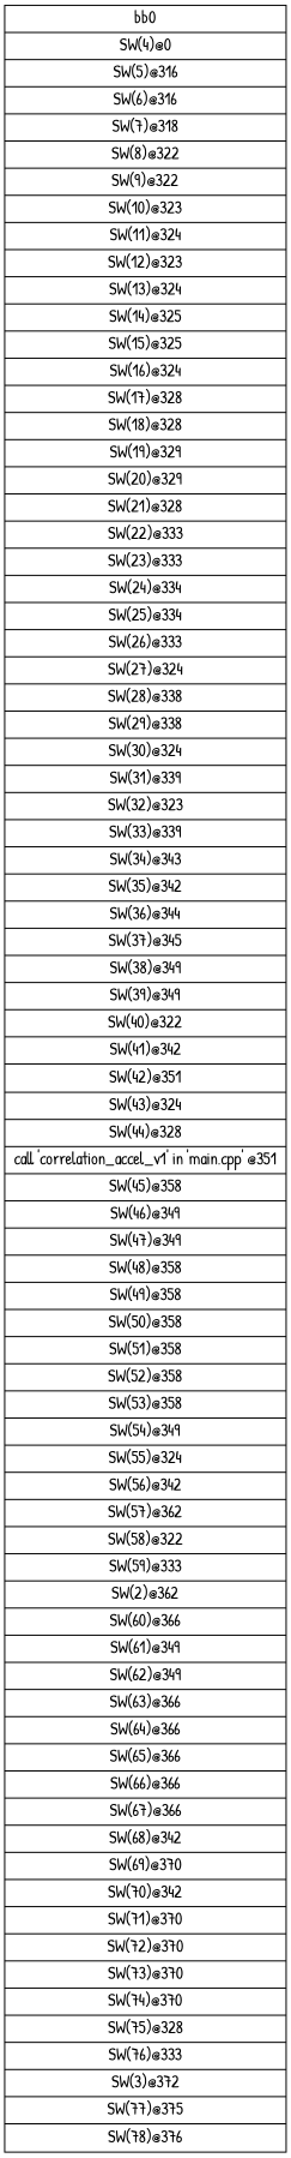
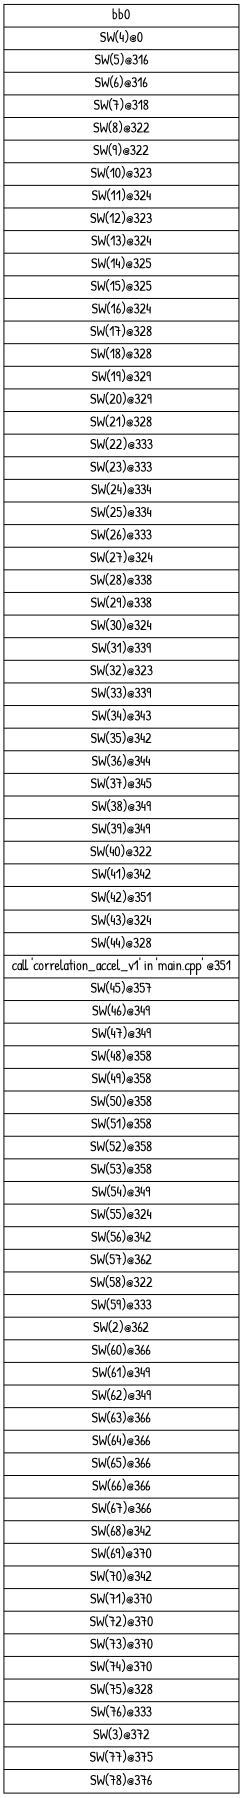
  digraph {
    fontname="Patrick Hand"
-   n1 [label="{bb0|<x0x2e4ef50>SW(4)@0\n|<x0x2e4f090>SW(5)@316\n|<x0x2e4f360>SW(6)@316\n|<x0x2e4f5a0>SW(7)@318\n|<x0x2e4f7b0>SW(8)@322\n|<x0x2e4f9e0>SW(9)@322\n|<x0x2e4fc10>SW(10)@323\n|<x0x2e4b920>SW(11)@324\n|<x0x2e4bb20>SW(12)@323\n|<x0x2e4bd50>SW(13)@324\n|<x0x2e4bf80>SW(14)@325\n|<x0x2e4c1d0>SW(15)@325\n|<x0x2e4c3e0>SW(16)@324\n|<x0x2e4c620>SW(17)@328\n|<x0x2e4c850>SW(18)@328\n|<x0x2e4ca80>SW(19)@329\n|<x0x2e4ccd0>SW(20)@329\n|<x0x2e4cee0>SW(21)@328\n|<x0x2e4d120>SW(22)@333\n|<x0x2e4d350>SW(23)@333\n|<x0x2e4d580>SW(24)@334\n|<x0x2e4d7d0>SW(25)@334\n|<x0x2e51260>SW(26)@333\n|<x0x2e514a0>SW(27)@324\n|<x0x2e516d0>SW(28)@338\n|<x0x2e518e0>SW(29)@338\n|<x0x2e51b00>SW(30)@324\n|<x0x2e51d30>SW(31)@339\n|<x0x2e51f40>SW(32)@323\n|<x0x2e52170>SW(33)@339\n|<x0x2e523a0>SW(34)@343\n|<x0x2e525f0>SW(35)@342\n|<x0x2e52840>SW(36)@344\n|<x0x2e52ab0>SW(37)@345\n|<x0x2e52d00>SW(38)@349\n|<x0x2e52f20>SW(39)@349\n|<x0x2e53300>SW(40)@322\n|<x0x2e534c0>SW(41)@342\n|<x0x2e53710>SW(42)@351\n|<x0x2e53930>SW(43)@324\n|<x0x2e53b60>SW(44)@328\n|<x0x2e481f0>call 'correlation_accel_v1' in 'main.cpp' @351\n|<x0x2e53db0>SW(45)@358\n|<x0x2e53fd0>SW(46)@349\n|<x0x2e54210>SW(47)@349\n|<x0x2e54440>SW(48)@358\n|<x0x2e54650>SW(49)@358\n|<x0x2e54860>SW(50)@358\n|<x0x2e54a70>SW(51)@358\n|<x0x2e54c80>SW(52)@358\n|<x0x2e54ee0>SW(53)@358\n|<x0x2e55100>SW(54)@349\n|<x0x2e55400>SW(55)@324\n|<x0x2e55570>SW(56)@342\n|<x0x2e557c0>SW(57)@362\n|<x0x2e559e0>SW(58)@322\n|<x0x2e55c10>SW(59)@333\n|<x0x2e4b800>SW(2)@362\n|<x0x2e55e60>SW(60)@366\n|<x0x2e56080>SW(61)@349\n|<x0x2e562c0>SW(62)@349\n|<x0x2e564f0>SW(63)@366\n|<x0x2e56700>SW(64)@366\n|<x0x2e56910>SW(65)@366\n|<x0x2e56b20>SW(66)@366\n|<x0x2e56d30>SW(67)@366\n|<x0x2e56f90>SW(68)@342\n|<x0x2e571e0>SW(69)@370\n|<x0x2e57400>SW(70)@342\n|<x0x2e57640>SW(71)@370\n|<x0x2e57850>SW(72)@370\n|<x0x2e57a60>SW(73)@370\n|<x0x2e57c70>SW(74)@370\n|<x0x2e57eb0>SW(75)@328\n|<x0x2e580e0>SW(76)@333\n|<x0x2e4b6f0>SW(3)@372\n|<x0x2e58330>SW(77)@375\n|<x0x2e58540>SW(78)@376\n}" shape=record fontname="Patrick Hand"]
+   n1 [label="{bb0|<x0x2e4ef50>SW(4)@0\n|<x0x2e4f090>SW(5)@316\n|<x0x2e4f360>SW(6)@316\n|<x0x2e4f5a0>SW(7)@318\n|<x0x2e4f7b0>SW(8)@322\n|<x0x2e4f9e0>SW(9)@322\n|<x0x2e4fc10>SW(10)@323\n|<x0x2e4b920>SW(11)@324\n|<x0x2e4bb20>SW(12)@323\n|<x0x2e4bd50>SW(13)@324\n|<x0x2e4bf80>SW(14)@325\n|<x0x2e4c1d0>SW(15)@325\n|<x0x2e4c3e0>SW(16)@324\n|<x0x2e4c620>SW(17)@328\n|<x0x2e4c850>SW(18)@328\n|<x0x2e4ca80>SW(19)@329\n|<x0x2e4ccd0>SW(20)@329\n|<x0x2e4cee0>SW(21)@328\n|<x0x2e4d120>SW(22)@333\n|<x0x2e4d350>SW(23)@333\n|<x0x2e4d580>SW(24)@334\n|<x0x2e4d7d0>SW(25)@334\n|<x0x2e51260>SW(26)@333\n|<x0x2e514a0>SW(27)@324\n|<x0x2e516d0>SW(28)@338\n|<x0x2e518e0>SW(29)@338\n|<x0x2e51b00>SW(30)@324\n|<x0x2e51d30>SW(31)@339\n|<x0x2e51f40>SW(32)@323\n|<x0x2e52170>SW(33)@339\n|<x0x2e523a0>SW(34)@343\n|<x0x2e525f0>SW(35)@342\n|<x0x2e52840>SW(36)@344\n|<x0x2e52ab0>SW(37)@345\n|<x0x2e52d00>SW(38)@349\n|<x0x2e52f20>SW(39)@349\n|<x0x2e53300>SW(40)@322\n|<x0x2e534c0>SW(41)@342\n|<x0x2e53710>SW(42)@351\n|<x0x2e53930>SW(43)@324\n|<x0x2e53b60>SW(44)@328\n|<x0x2e481f0>call 'correlation_accel_v1' in 'main.cpp' @351\n|<x0x2e53db0>SW(45)@357\n|<x0x2e53fd0>SW(46)@349\n|<x0x2e54210>SW(47)@349\n|<x0x2e54440>SW(48)@358\n|<x0x2e54650>SW(49)@358\n|<x0x2e54860>SW(50)@358\n|<x0x2e54a70>SW(51)@358\n|<x0x2e54c80>SW(52)@358\n|<x0x2e54ee0>SW(53)@358\n|<x0x2e55100>SW(54)@349\n|<x0x2e55400>SW(55)@324\n|<x0x2e55570>SW(56)@342\n|<x0x2e557c0>SW(57)@362\n|<x0x2e559e0>SW(58)@322\n|<x0x2e55c10>SW(59)@333\n|<x0x2e4b800>SW(2)@362\n|<x0x2e55e60>SW(60)@366\n|<x0x2e56080>SW(61)@349\n|<x0x2e562c0>SW(62)@349\n|<x0x2e564f0>SW(63)@366\n|<x0x2e56700>SW(64)@366\n|<x0x2e56910>SW(65)@366\n|<x0x2e56b20>SW(66)@366\n|<x0x2e56d30>SW(67)@366\n|<x0x2e56f90>SW(68)@342\n|<x0x2e571e0>SW(69)@370\n|<x0x2e57400>SW(70)@342\n|<x0x2e57640>SW(71)@370\n|<x0x2e57850>SW(72)@370\n|<x0x2e57a60>SW(73)@370\n|<x0x2e57c70>SW(74)@370\n|<x0x2e57eb0>SW(75)@328\n|<x0x2e580e0>SW(76)@333\n|<x0x2e4b6f0>SW(3)@372\n|<x0x2e58330>SW(77)@375\n|<x0x2e58540>SW(78)@376\n}" shape=record fontname="Patrick Hand"]
  }
